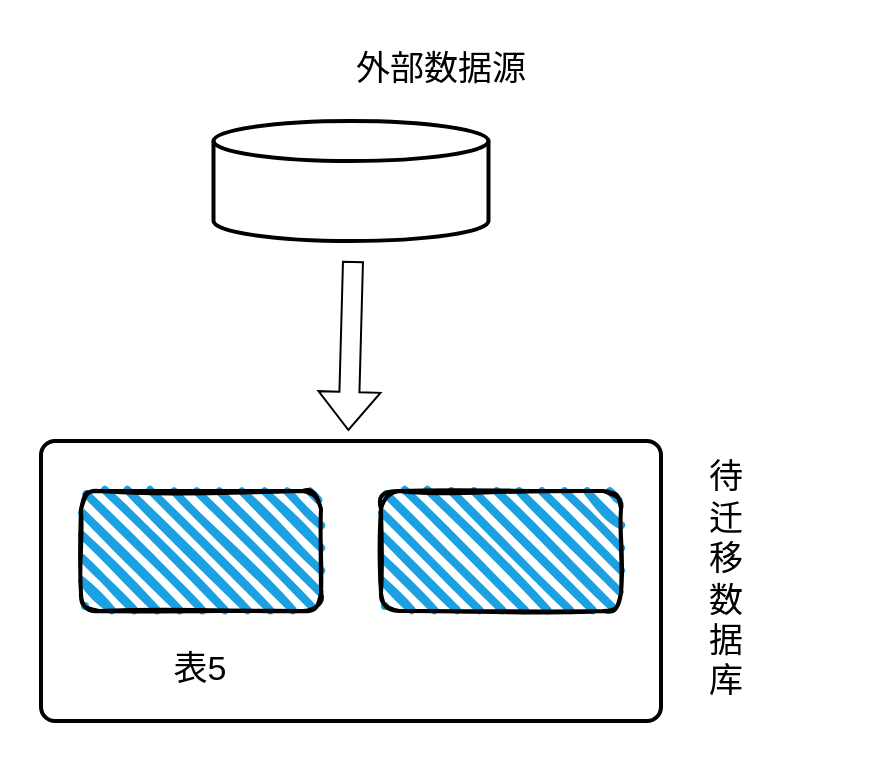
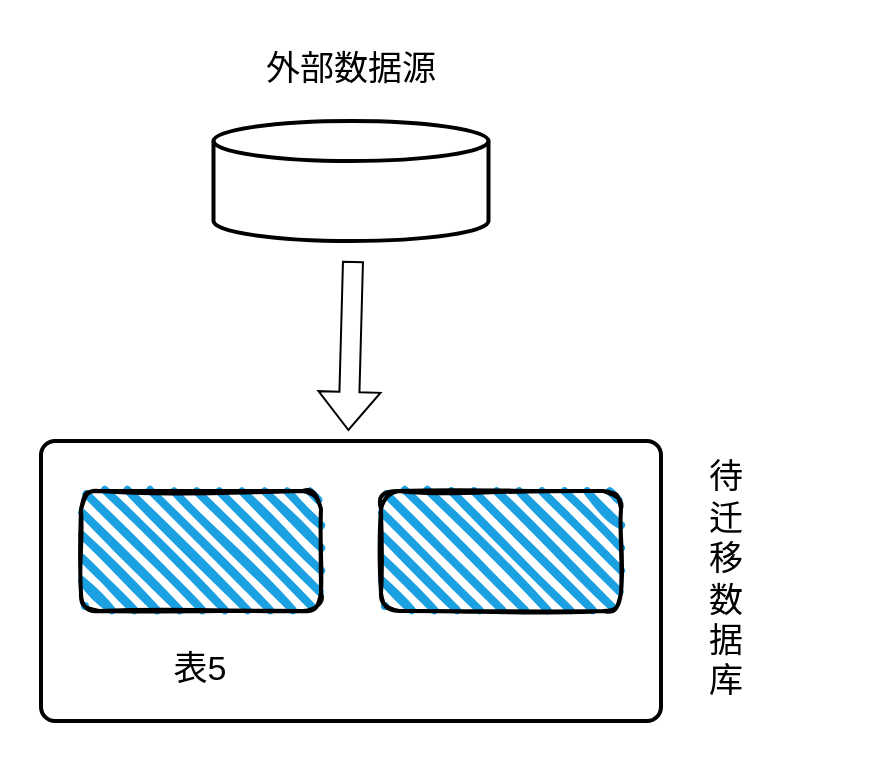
  <mxCell id="0" />
  <mxCell id="1" parent="0" />
  <mxCell id="2" value="" style="rounded=1;whiteSpace=wrap;html=1;absoluteArcSize=1;arcSize=14;strokeWidth=2;" vertex="1" parent="1"><mxGeometry x="20" y="220" width="310" height="140" as="geometry" /></mxCell>
  <mxCell id="3" value="" style="rounded=1;whiteSpace=wrap;html=1;strokeWidth=2;fillWeight=4;hachureGap=8;hachureAngle=45;fillColor=#1ba1e2;sketch=1;" vertex="1" parent="1"><mxGeometry x="40" y="245" width="120" height="60" as="geometry" /></mxCell>
  <mxCell id="4" value="&lt;font style=&quot;font-size: 17px;&quot;&gt;待&lt;/font&gt;&lt;div&gt;&lt;font style=&quot;font-size: 17px;&quot;&gt;迁&lt;/font&gt;&lt;/div&gt;&lt;div&gt;&lt;font style=&quot;font-size: 17px;&quot;&gt;移&lt;/font&gt;&lt;/div&gt;&lt;div&gt;&lt;font style=&quot;font-size: 17px;&quot;&gt;数&lt;/font&gt;&lt;/div&gt;&lt;div&gt;&lt;font style=&quot;font-size: 17px;&quot;&gt;据&lt;/font&gt;&lt;/div&gt;&lt;div&gt;&lt;font style=&quot;font-size: 17px;&quot;&gt;库&lt;/font&gt;&lt;/div&gt;" style="text;html=1;align=center;verticalAlign=middle;whiteSpace=wrap;rounded=0;strokeWidth=6;" vertex="1" parent="1"><mxGeometry x="303" y="275" width="120" height="30" as="geometry" /></mxCell>
  <mxCell id="5" value="&lt;font style=&quot;font-size: 17px;&quot;&gt;表5&lt;/font&gt;" style="text;html=1;align=center;verticalAlign=middle;whiteSpace=wrap;rounded=0;strokeWidth=6;" vertex="1" parent="1"><mxGeometry x="40" y="320" width="120" height="30" as="geometry" /></mxCell>
  <mxCell id="6" value="" style="rounded=1;whiteSpace=wrap;html=1;strokeWidth=2;fillWeight=4;hachureGap=8;hachureAngle=45;fillColor=#1ba1e2;sketch=1;" vertex="1" parent="1"><mxGeometry x="190" y="245" width="120" height="60" as="geometry" /></mxCell>
  <mxCell id="7" value="" style="shape=flexArrow;endArrow=classic;html=1;rounded=0;entryX=0.123;entryY=0.004;entryDx=0;entryDy=0;entryPerimeter=0;" edge="1" parent="1"><mxGeometry width="50" height="50" relative="1" as="geometry"><mxPoint x="176" y="130" as="sourcePoint" /><mxPoint x="173.69" y="215" as="targetPoint" /></mxGeometry></mxCell>
  <mxCell id="8" value="" style="strokeWidth=2;html=1;shape=mxgraph.flowchart.database;whiteSpace=wrap;" vertex="1" parent="1"><mxGeometry x="106.25" y="60" width="137.5" height="60" as="geometry" /></mxCell>
- <mxCell id="9" value="&lt;font style=&quot;font-size: 17px;&quot;&gt;外部数据源&lt;/font&gt;" style="text;html=1;align=center;verticalAlign=middle;whiteSpace=wrap;rounded=0;strokeWidth=2;" vertex="1" parent="1"><mxGeometry x="172.5" y="20" width="95" height="30" as="geometry" /></mxCell>
+ <mxCell id="9" value="&lt;font style=&quot;font-size: 17px;&quot;&gt;外部数据源&lt;/font&gt;" style="text;html=1;align=center;verticalAlign=middle;whiteSpace=wrap;rounded=0;strokeWidth=2;" vertex="1" parent="1"><mxGeometry x="127.5" y="20" width="95" height="30" as="geometry" /></mxCell>
